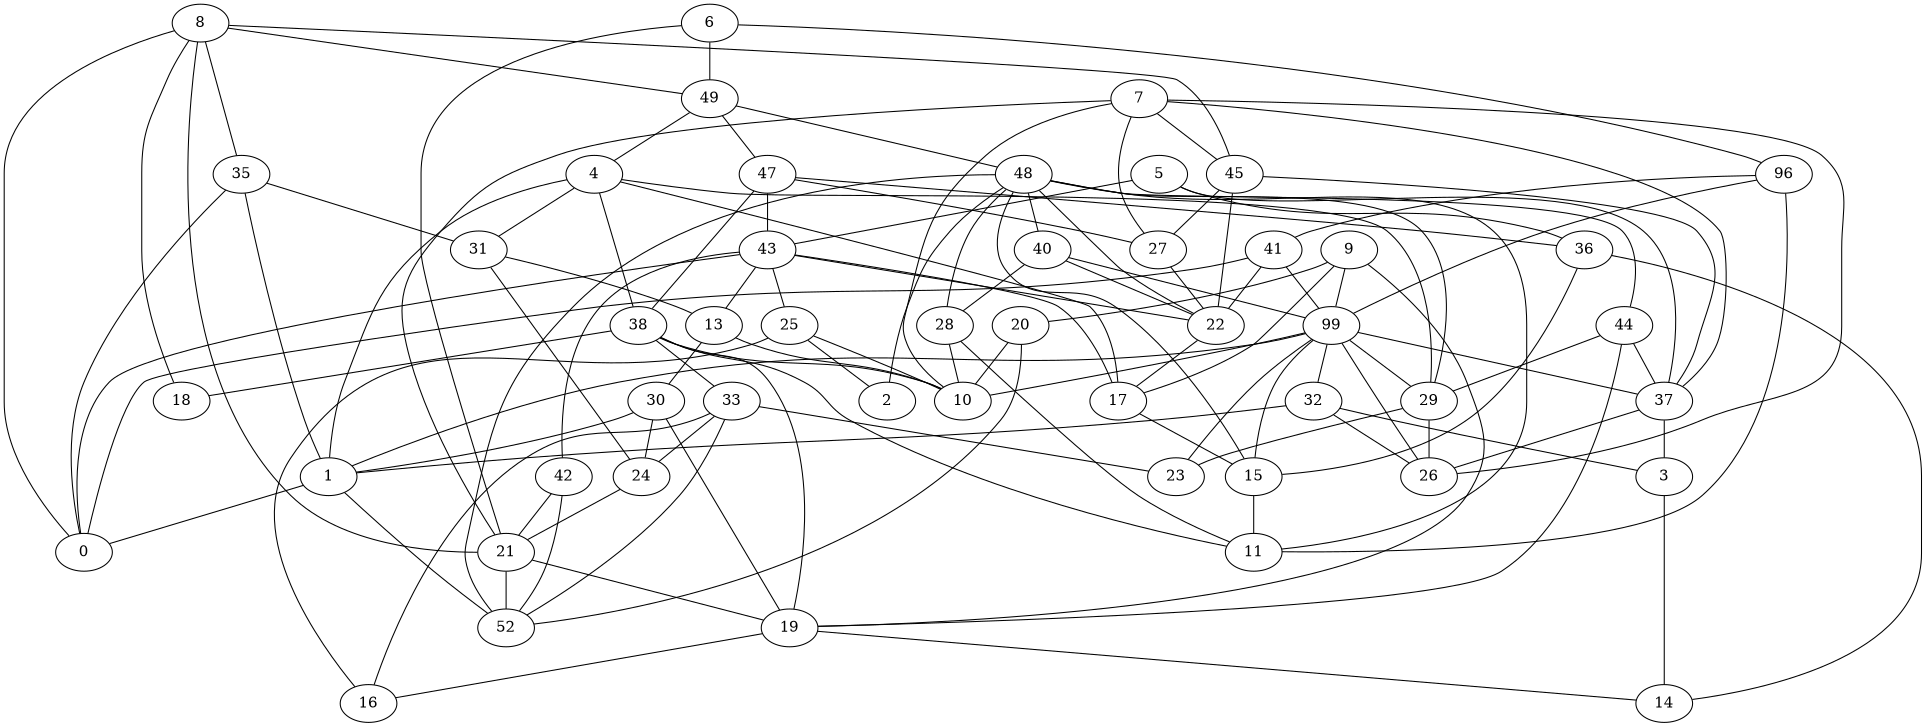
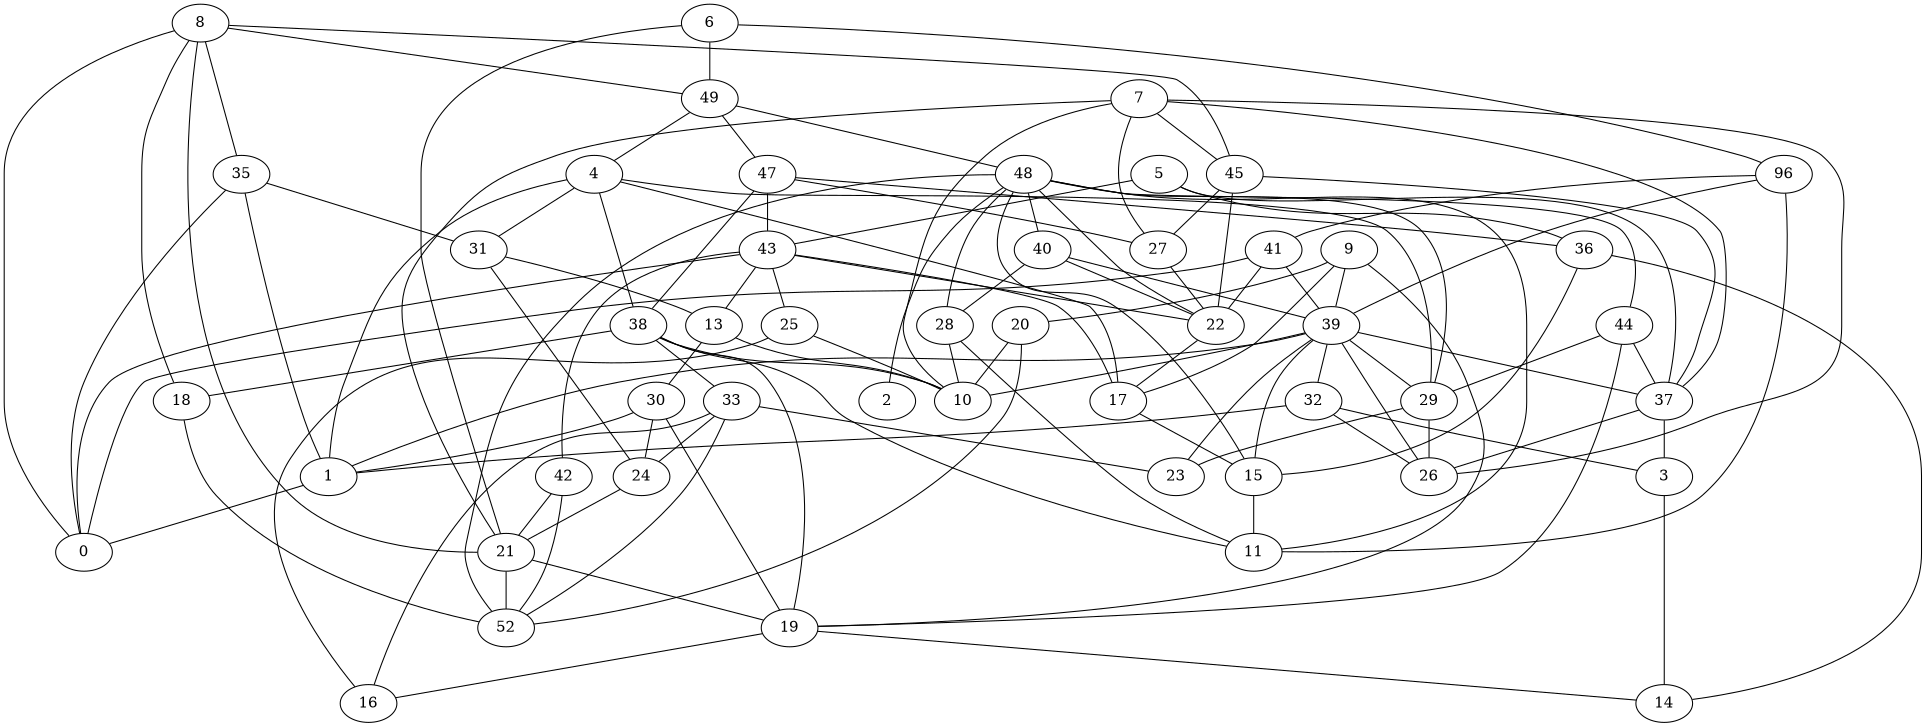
  digraph {
    fontname="DejaVu Serif"
    node [fontname="DejaVu Serif"]
    edge [color=black dir=none fontname="DejaVu Serif"]
    5
    43
    37
    36
    13
    17
    22
    42
    25
    0
    20
    10
    n13 [label=52]
    8
    45
    49
    21
    35
    18
    27
    48
    47
    4
    3
    26
    14
    19
    16
    31
    24
    1
    40
    28
-   39 [label=99]
+   39
    11
    9
    15
    32
    23
    29
    6
    n42 [label=96]
    30
    41
    7
    44
    2
    33
    38
    subgraph sub_1 {
      5
      43
      37
      36
      13
      17
      22
      42
      25
      0
      20
      10
      n13
      8
      45
      49
      21
      35
      18
      27
      48
      47
      4
      3
      26
      14
      19
      16
      31
      24
      1
      40
      28
      39
      11
      9
      15
      32
      23
      29
      6
      n42
      30
      41
      7
      44
      2
      33
      38
    }
    5 -> 43
    5 -> 37
    5 -> 36
    43 -> 13
    43 -> 17
    43 -> 22
    43 -> 42
    43 -> 25
    43 -> 0
    37 -> 3
    37 -> 26
    36 -> 14
    36 -> 15
    13 -> 10
    13 -> 30
    17 -> 15
    22 -> 17
    42 -> n13
    42 -> 21
    25 -> 10
    25 -> 16
-   25 -> 2
    20 -> 10
    20 -> n13
    8 -> 0
    8 -> 45
    8 -> 49
    8 -> 21
    8 -> 35
    8 -> 18
    45 -> 37
    45 -> 22
    45 -> 27
    49 -> 48
    49 -> 47
    49 -> 4
    21 -> n13
    21 -> 19
    35 -> 0
    35 -> 31
    35 -> 1
-   1 -> n13
+   18 -> n13
    27 -> 22
    48 -> 22
    48 -> n13
    48 -> 40
    48 -> 28
    48 -> 11
    48 -> 15
    48 -> 29
    48 -> 44
    48 -> 2
    47 -> 43
    47 -> 36
    47 -> 27
    47 -> 38
    4 -> 17
    4 -> 31
    4 -> 1
    4 -> 29
    4 -> 38
    3 -> 14
    19 -> 14
    19 -> 16
    31 -> 13
    31 -> 24
    24 -> 21
    1 -> 0
    40 -> 22
    40 -> 28
    40 -> 39
    28 -> 10
    28 -> 11
    39 -> 37
    39 -> 10
    39 -> 26
    39 -> 1
    39 -> 15
    39 -> 32
    39 -> 23
    39 -> 29
    9 -> 17
    9 -> 20
    9 -> 19
    9 -> 39
    15 -> 11
    32 -> 3
    32 -> 26
    32 -> 1
    29 -> 26
    29 -> 23
    6 -> 49
    6 -> 21
    6 -> n42
    n42 -> 39
    n42 -> 11
    n42 -> 41
    30 -> 19
    30 -> 24
    30 -> 1
    41 -> 22
    41 -> 0
    41 -> 39
    7 -> 37
    7 -> 10
    7 -> 45
    7 -> 21
    7 -> 27
    7 -> 26
    44 -> 37
    44 -> 19
    44 -> 29
    33 -> n13
    33 -> 16
    33 -> 24
    33 -> 23
    38 -> 10
    38 -> 18
    38 -> 19
    38 -> 11
    38 -> 33
  }
